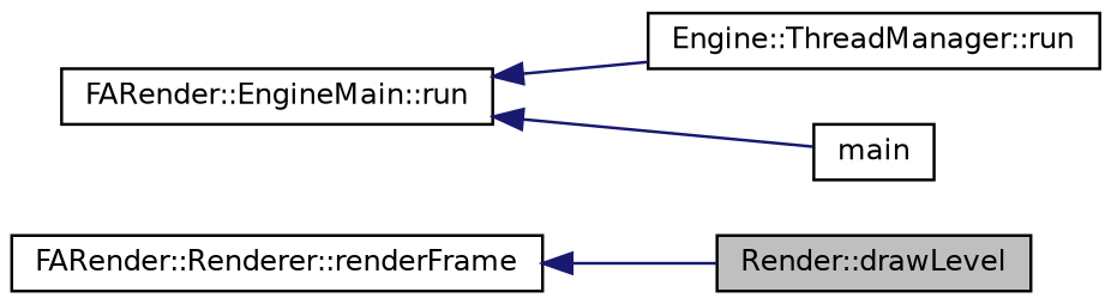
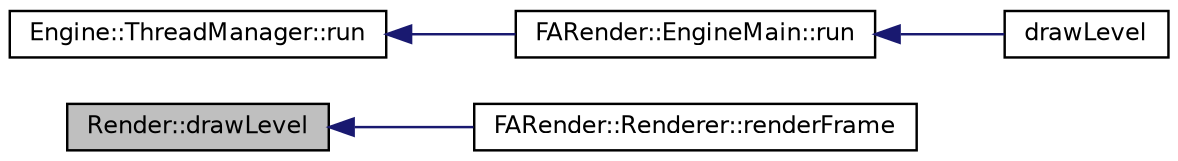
  digraph {
    rankdir=LR
    node [color=black fillcolor=white fontname=Helvetica fontsize=10 shape=record style=filled]
    edge [color=midnightblue dir=back fontname=Helvetica fontsize=10 labelfontname=Helvetica labelfontsize=10 style=solid]
    n1 [fillcolor=grey75 fontcolor=black height=0.2 label="Render::drawLevel" width=0.4]
    n2 [height=0.2 label="FARender::Renderer::renderFrame" width=0.4]
    n3 [height=0.2 label="Engine::ThreadManager::run" width=0.4]
    n4 [height=0.2 label="FARender::EngineMain::run" width=0.4]
-   n5 [height=0.2 label=main width=0.4]
-   n2 -> n1
-   n4 -> n3
+   n5 [height=0.2 label=drawLevel width=0.4]
+   n1 -> n2
+   n3 -> n4
    n4 -> n5
  }
